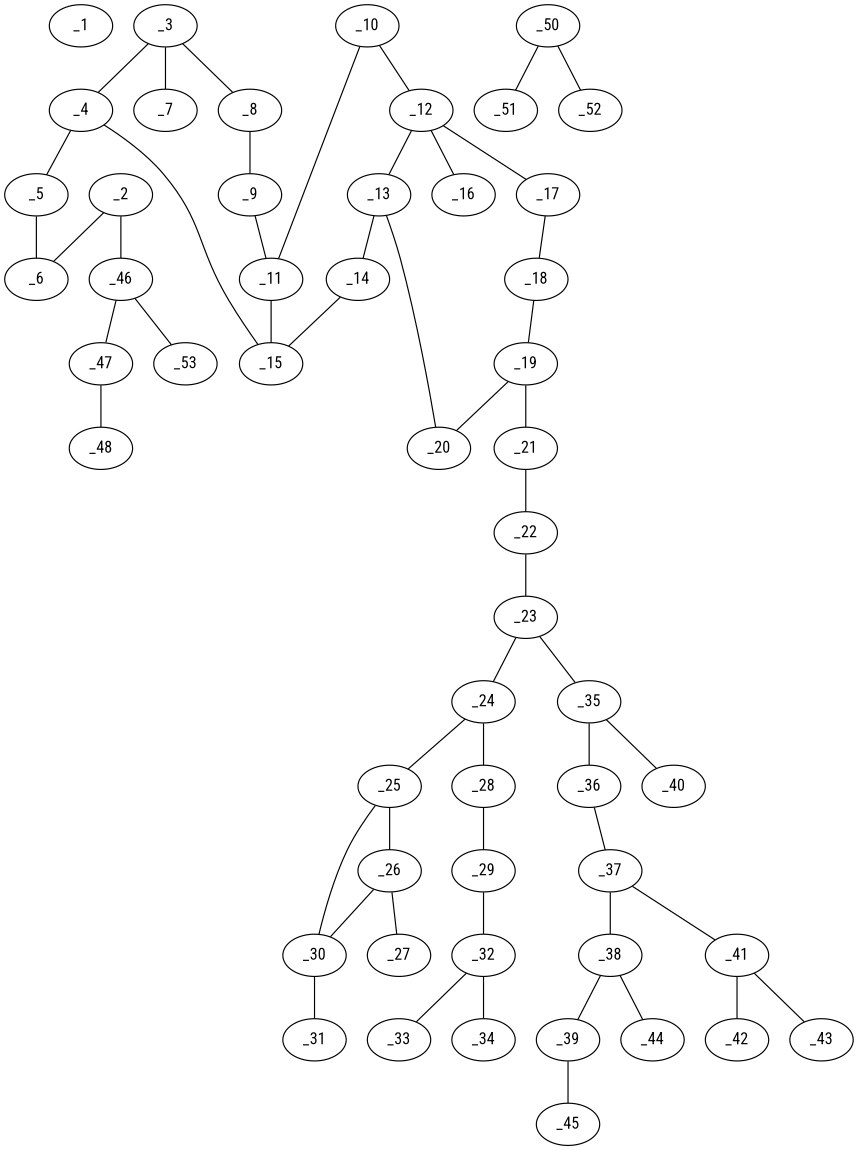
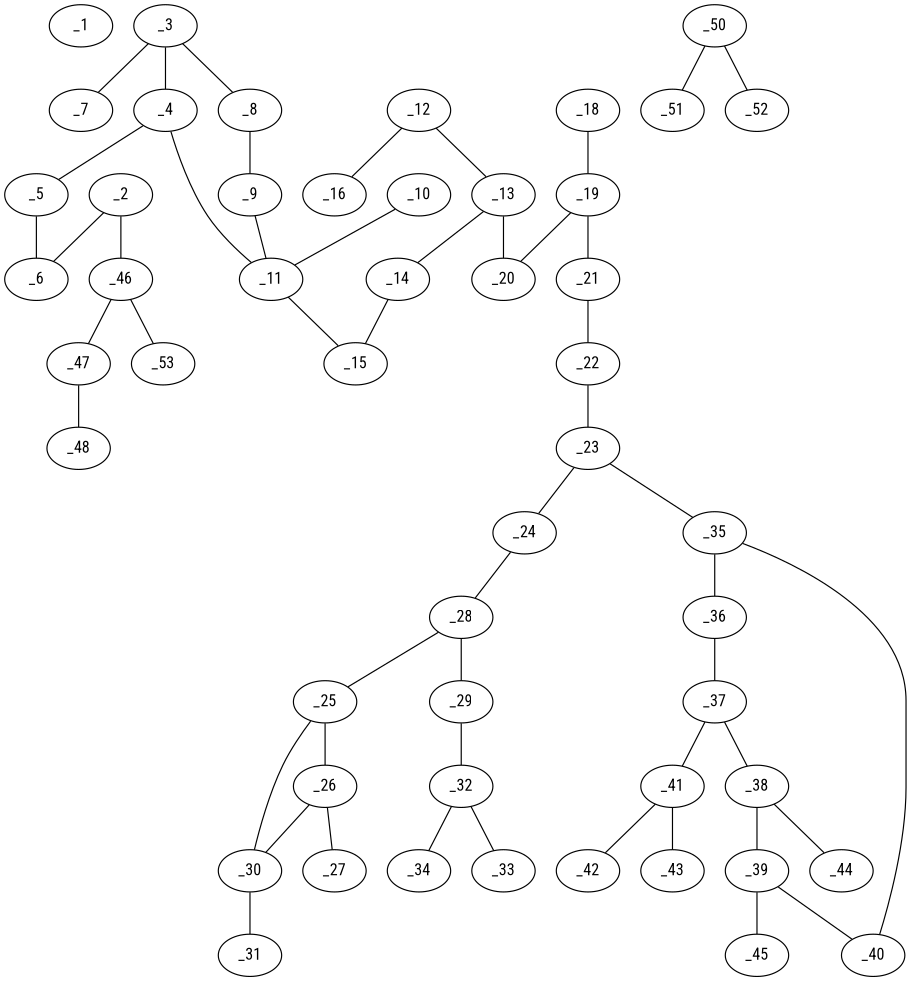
  graph {
    fontname="Roboto Condensed"
    node [charge=0 chem=1 fontname="Roboto Condensed" symbol="C  " x=6.5981 y=-1.1606]
    edge [fontname="Roboto Condensed" valence=1]
    _1 [chem=4 symbol="N  " x=2 y=0]
    _2 [x=15.3434 y=1.6484]
    _6 [x=15.9311 y=0.8394]
    _46 [x=15.6524 y=2.5995]
    _3 [x=14.3923 y=1.3394]
    _4 [x=14.3923 y=0.3394]
    _7 [x=14.3923 y=2.3394]
    _8 [x=13.5263 y=1.8394]
    _47 [x=16.6305 y=2.8074]
    _53 [x=14.9832 y=3.3426]
    _5 [x=15.3434 y=0.0304]
    _11 [x=13.5263 y=-0.1606]
    _9 [x=12.6603 y=1.3394]
    _48 [x=16.9395 y=3.7585]
    _15 [x=13.5263]
    _10 [x=12.6603 y=0.3394]
    _12 [x=11.7942 y=-0.1606]
    _13 [x=11.7942]
    _16 [x=11.7942 y=0.8394]
-   _17 [x=10.9282 y=0.3394]
    _14 [x=12.6603 y=-1.6606]
    _20 [x=10.9282 y=-1.6606]
    _18 [x=10.0622 y=-0.1606]
    _19 [x=10.0622]
    _21 [x=9.1962 y=-1.6606]
    _22 [x=8.3301]
    _23 [x=7.4641 y=-1.6606]
    _24
    _35 [x=7.4641 y=-2.6606]
    _25 [x=5.7321 y=-1.6606]
    _28 [y=-0.1606]
    _36 [x=8.3301 y=-3.1606]
    _40 [y=-3.1606]
    _26 [x=4.866]
    _30 [x=4.866 y=-0.1606]
    _29 [x=5.7321 y=0.3394]
    _37 [x=8.3301 y=-4.1606]
    _27 [chem=7 symbol="Cl " x=4 y=-1.6606]
    _32 [x=5.732 y=1.3394]
    _31 [chem=2 symbol="O  " x=4 y=0.3394]
    _33 [chem=2 symbol="O  " x=4.866 y=1.8394]
    _34 [chem=2 symbol="O  " y=1.8394]
    _38 [x=7.4641 y=-4.6606]
    _41 [x=9.1962 y=-4.6606]
    _39 [y=-4.1606]
    _44 [chem=2 symbol="O  " x=7.4641 y=-5.6606]
    _42 [chem=2 symbol="O  " x=9.1962 y=-5.6606]
    _43 [chem=2 symbol="O  " x=10.0622 y=-4.1606]
    _45 [chem=7 symbol="Cl " x=5.7321 y=-4.6606]
    _50 [x=18.2267 y=4.9175]
    _51 [x=19.2048 y=5.1254]
    _52 [x=17.5576 y=5.6606]
    _2 -- _6
    _2 -- _46
    _46 -- _47
    _46 -- _53
    _3 -- _4
    _3 -- _7
    _3 -- _8
    _4 -- _5
-   _4 -- _15
+   _4 -- _11
    _8 -- _9
    _47 -- _48
    _5 -- _6
    _11 -- _15
    _9 -- _11
    _10 -- _11
-   _10 -- _12
    _12 -- _13
    _12 -- _16
-   _12 -- _17
    _13 -- _14
    _13 -- _20
-   _17 -- _18
    _14 -- _15
    _18 -- _19
    _19 -- _20
    _19 -- _21
    _21 -- _22
    _22 -- _23 [valence=2]
    _23 -- _24
    _23 -- _35
-   _24 -- _25
+   _28 -- _25
    _24 -- _28 [valence=2]
    _35 -- _36
    _35 -- _40 [valence=2]
    _25 -- _26 [valence=2]
    _25 -- _30 [valence=2]
    _28 -- _29
    _36 -- _37 [valence=2]
    _26 -- _30
    _26 -- _27
    _30 -- _31
    _29 -- _32
    _37 -- _38
    _37 -- _41
    _32 -- _33 [valence=2]
    _32 -- _34
    _38 -- _39 [valence=2]
    _38 -- _44
    _41 -- _42 [valence=2]
    _41 -- _43
+   _39 -- _40
    _39 -- _45
    _50 -- _51
    _50 -- _52
  }
